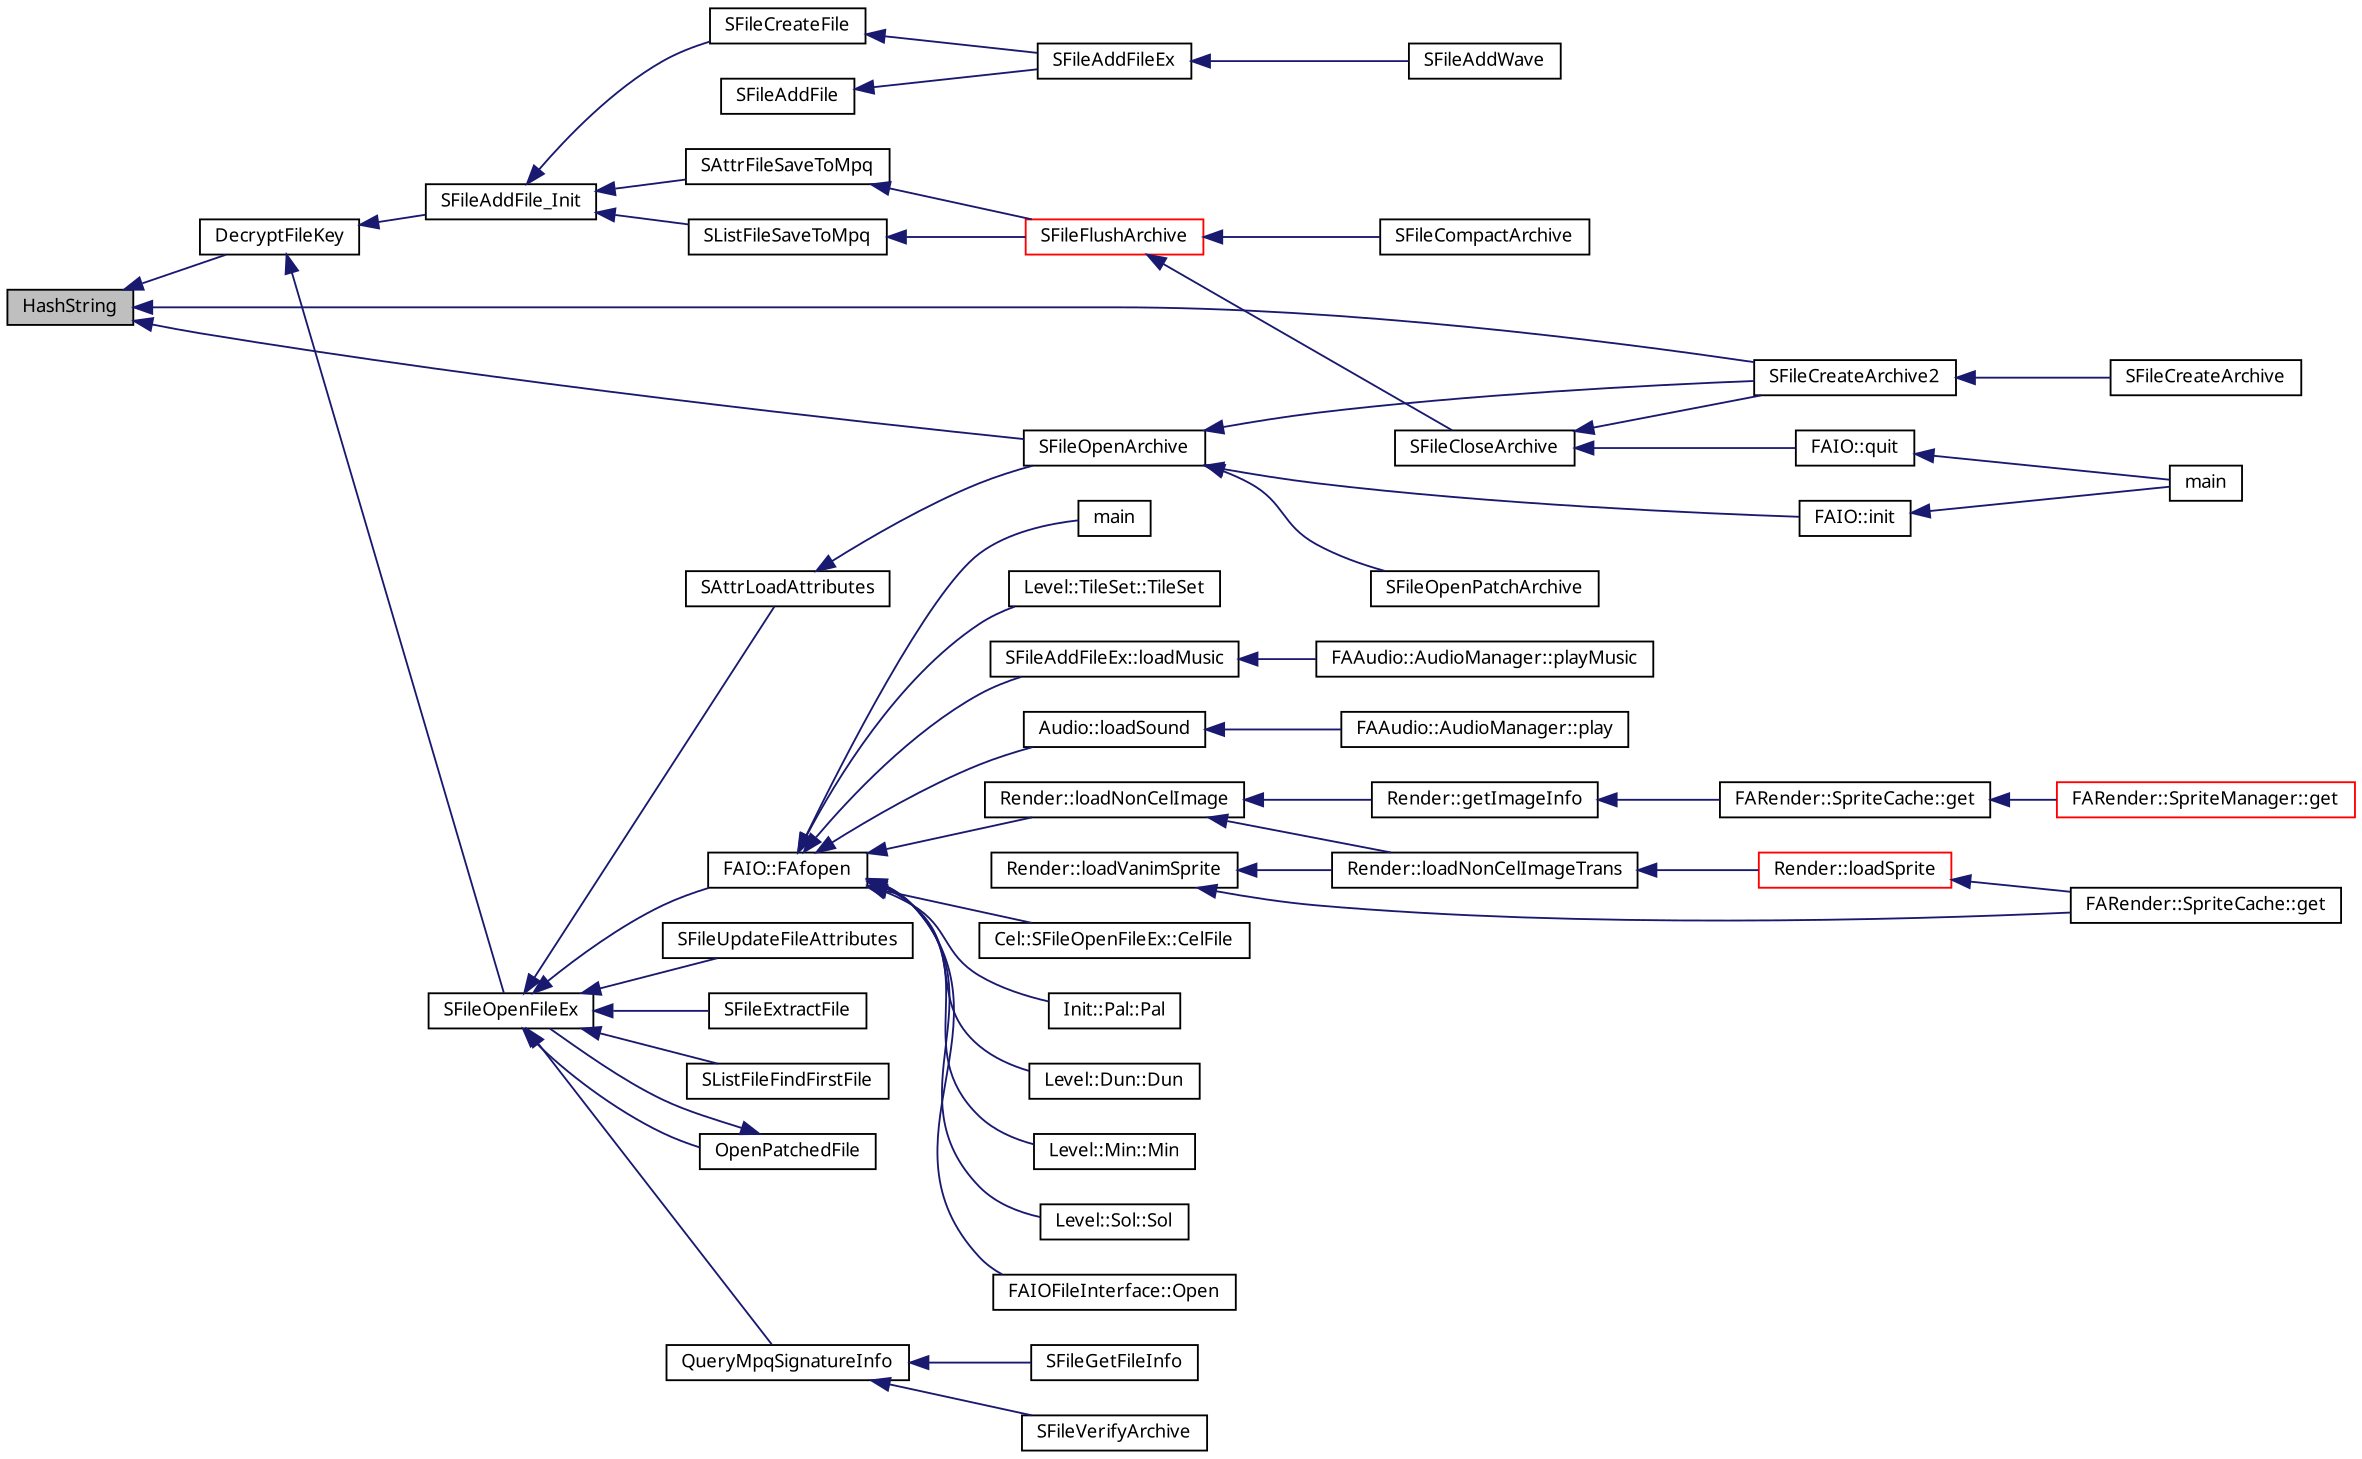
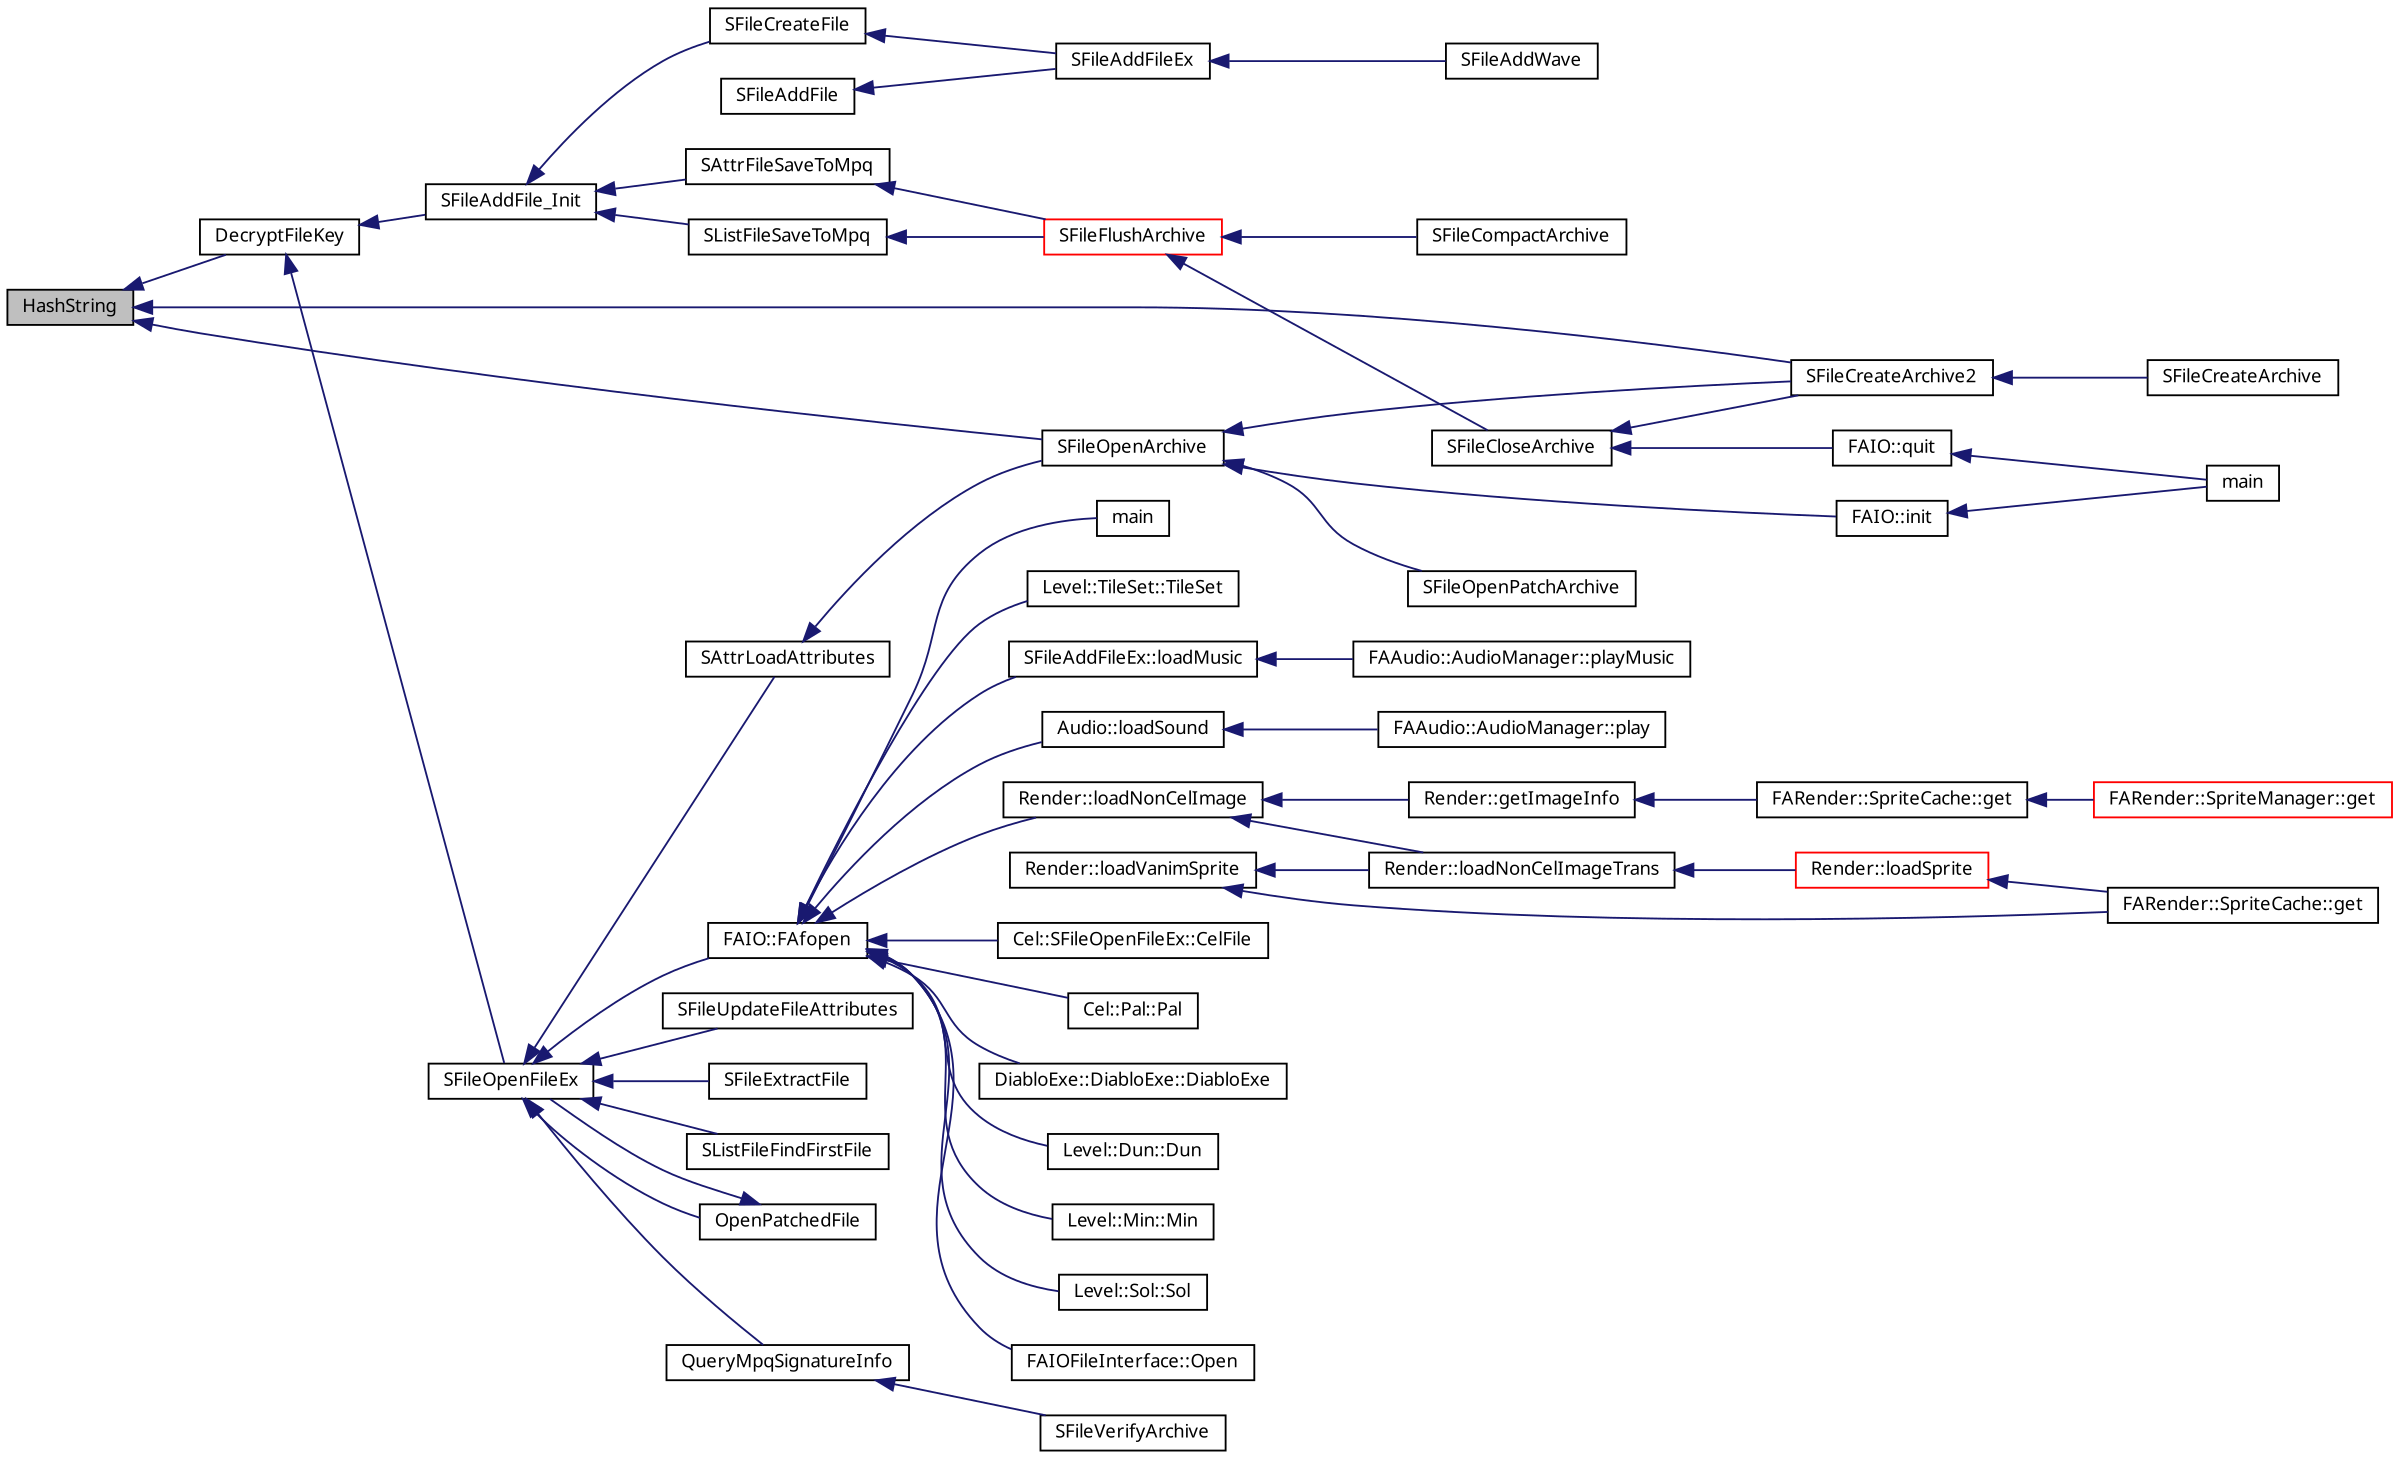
  digraph {
    fontname="Noto Sans"
    rankdir=LR
    node [color=black fillcolor=white fontname="Noto Sans" fontsize=10 shape=record style=filled]
    edge [color=midnightblue dir=back fontname="Noto Sans" fontsize=10 labelfontname=Helvetica labelfontsize=10 style=solid]
    n1 [fillcolor=grey75 fontcolor=black height=0.2 label=HashString width=0.4]
    n2 [height=0.2 label=DecryptFileKey width=0.4]
    n3 [height=0.2 label=SFileCreateArchive2 width=0.4]
    n4 [height=0.2 label=SFileOpenArchive width=0.4]
    n5 [height=0.2 label=SFileAddFile_Init width=0.4]
    n6 [height=0.2 label=SFileOpenFileEx width=0.4]
    n7 [height=0.2 label=SFileCreateArchive width=0.4]
    n8 [height=0.2 label="FAIO::init" width=0.4]
    n9 [height=0.2 label=SFileOpenPatchArchive width=0.4]
    n10 [height=0.2 label=SFileCreateFile width=0.4]
    n11 [height=0.2 label=SAttrFileSaveToMpq width=0.4]
    n12 [height=0.2 label=SListFileSaveToMpq width=0.4]
    n13 [height=0.2 label="FAIO::FAfopen" width=0.4]
    n14 [height=0.2 label=SAttrLoadAttributes width=0.4]
    n15 [height=0.2 label=SFileUpdateFileAttributes width=0.4]
    n16 [height=0.2 label=SFileExtractFile width=0.4]
    n17 [height=0.2 label=SListFileFindFirstFile width=0.4]
    n18 [height=0.2 label=OpenPatchedFile width=0.4]
    n19 [height=0.2 label=QueryMpqSignatureInfo width=0.4]
    n20 [height=0.2 label=SFileAddFileEx width=0.4]
    n21 [color=red height=0.2 label=SFileFlushArchive width=0.4]
    n22 [height=0.2 label=SFileAddWave width=0.4]
    n23 [height=0.2 label=SFileAddFile width=0.4]
    n24 [height=0.2 label=SFileCompactArchive width=0.4]
    n25 [height=0.2 label=SFileCloseArchive width=0.4]
    n26 [height=0.2 label="FAIO::quit" width=0.4]
    n27 [height=0.2 label=main width=0.4]
    n28 [height=0.2 label=main width=0.4]
    n29 [height=0.2 label="Level::TileSet::TileSet" width=0.4]
    n30 [height=0.2 label="SFileAddFileEx::loadMusic" width=0.4]
    n31 [height=0.2 label="Audio::loadSound" width=0.4]
    n32 [height=0.2 label="Render::loadNonCelImage" width=0.4]
    n33 [height=0.2 label="Cel::SFileOpenFileEx::CelFile" width=0.4]
-   n34 [height=0.2 label="Init::Pal::Pal" width=0.4]
+   n34 [height=0.2 label="Cel::Pal::Pal" width=0.4]
+   n35 [height=0.2 label="DiabloExe::DiabloExe::DiabloExe" width=0.4]
    n36 [height=0.2 label="Level::Dun::Dun" width=0.4]
    n37 [height=0.2 label="Level::Min::Min" width=0.4]
    n38 [height=0.2 label="Level::Sol::Sol" width=0.4]
    n39 [height=0.2 label="FAIOFileInterface::Open" width=0.4]
-   n40 [height=0.2 label=SFileGetFileInfo width=0.4]
    n41 [height=0.2 label=SFileVerifyArchive width=0.4]
    n42 [height=0.2 label="FAAudio::AudioManager::playMusic" width=0.4]
    n43 [height=0.2 label="FAAudio::AudioManager::play" width=0.4]
    n44 [height=0.2 label="Render::getImageInfo" width=0.4]
    n45 [height=0.2 label="Render::loadNonCelImageTrans" width=0.4]
    n46 [height=0.2 label="FARender::SpriteCache::get" width=0.4]
    n47 [color=red height=0.2 label="Render::loadSprite" width=0.4]
    n48 [color=red height=0.2 label="FARender::SpriteManager::get" width=0.4]
    n49 [height=0.2 label="FARender::SpriteCache::get" width=0.4]
    n50 [height=0.2 label="Render::loadVanimSprite" width=0.4]
    n1 -> n2
    n1 -> n3
    n1 -> n4
    n2 -> n5
    n2 -> n6
    n3 -> n7
    n4 -> n3
    n4 -> n8
    n4 -> n9
    n5 -> n10
    n5 -> n11
    n5 -> n12
    n6 -> n13
    n6 -> n14
    n6 -> n15
    n6 -> n16
    n6 -> n17
    n6 -> n18
    n6 -> n19
    n8 -> n27
    n10 -> n20
    n11 -> n21
    n12 -> n21
    n13 -> n28
    n13 -> n29
    n13 -> n30
    n13 -> n31
    n13 -> n32
    n13 -> n33
    n13 -> n34
+   n13 -> n35
    n13 -> n36
    n13 -> n37
    n13 -> n38
    n13 -> n39
    n14 -> n4
    n18 -> n6
-   n19 -> n40
    n19 -> n41
    n20 -> n22
    n21 -> n24
    n21 -> n25
    n23 -> n20
    n25 -> n3
    n25 -> n26
    n26 -> n27
    n30 -> n42
    n31 -> n43
    n32 -> n44
    n32 -> n45
    n44 -> n46
    n45 -> n47
    n46 -> n48
    n47 -> n49
    n50 -> n45
    n50 -> n49
  }
